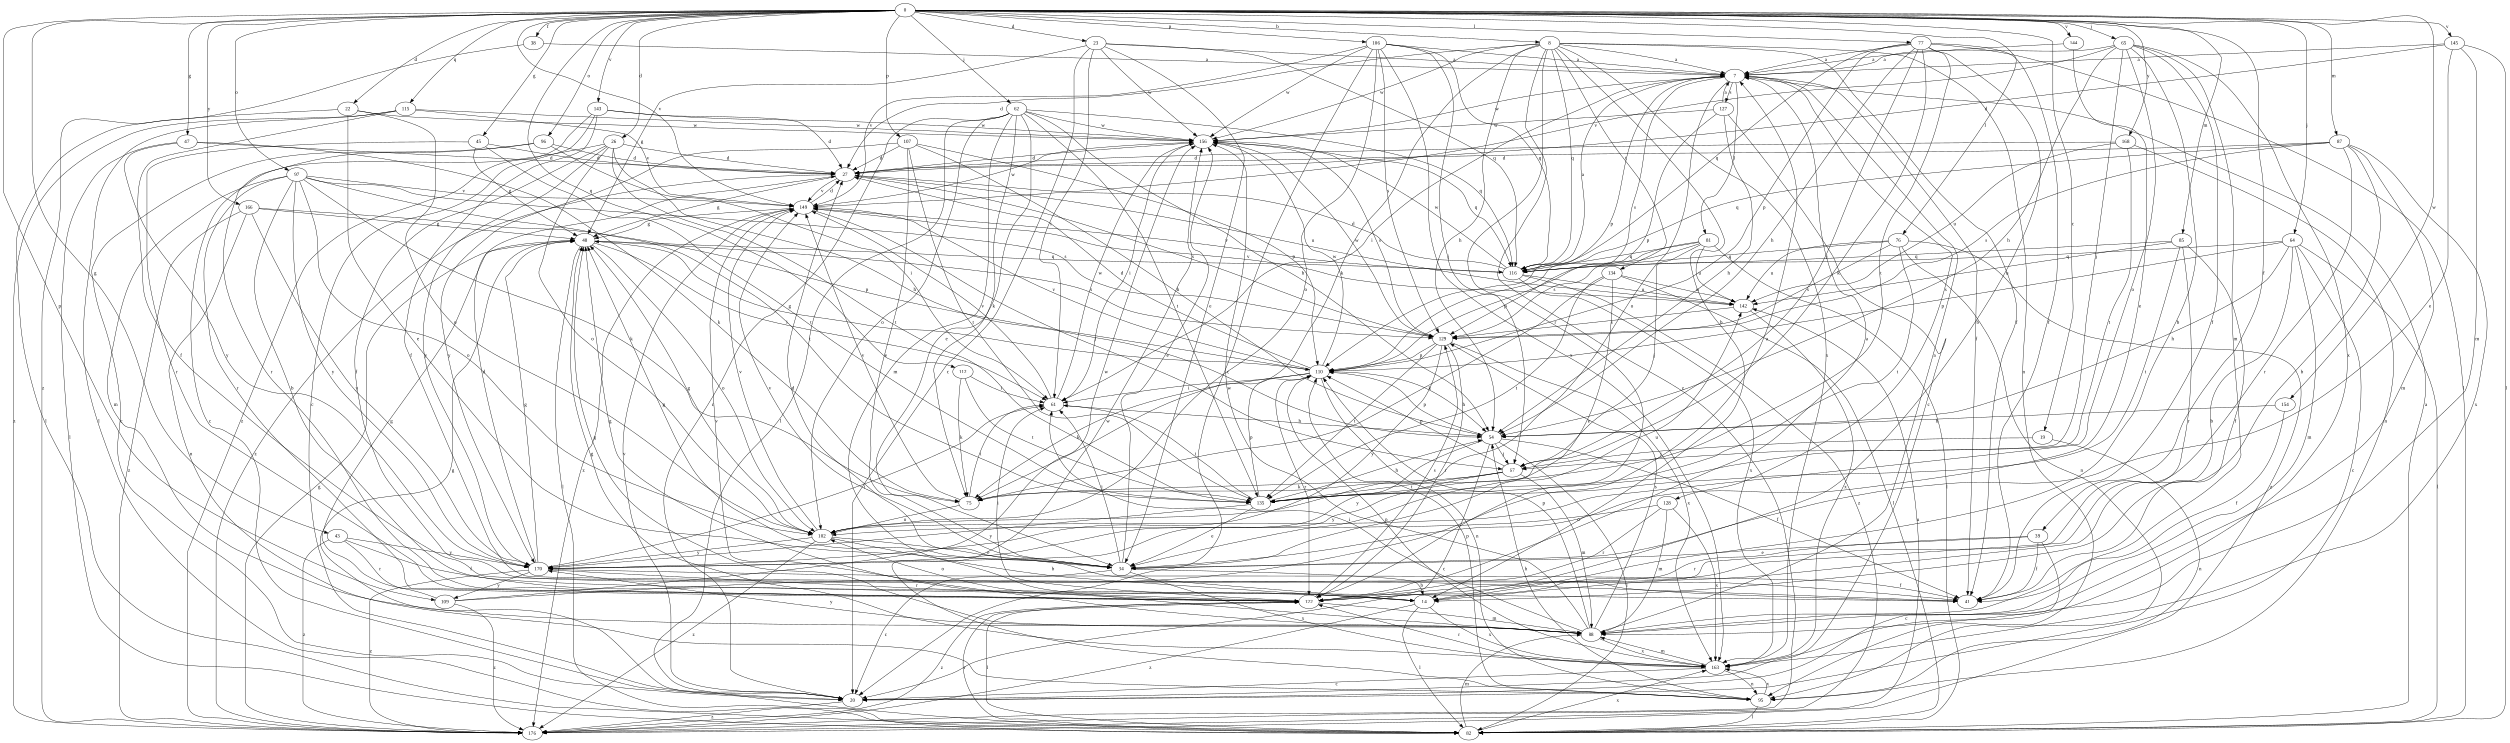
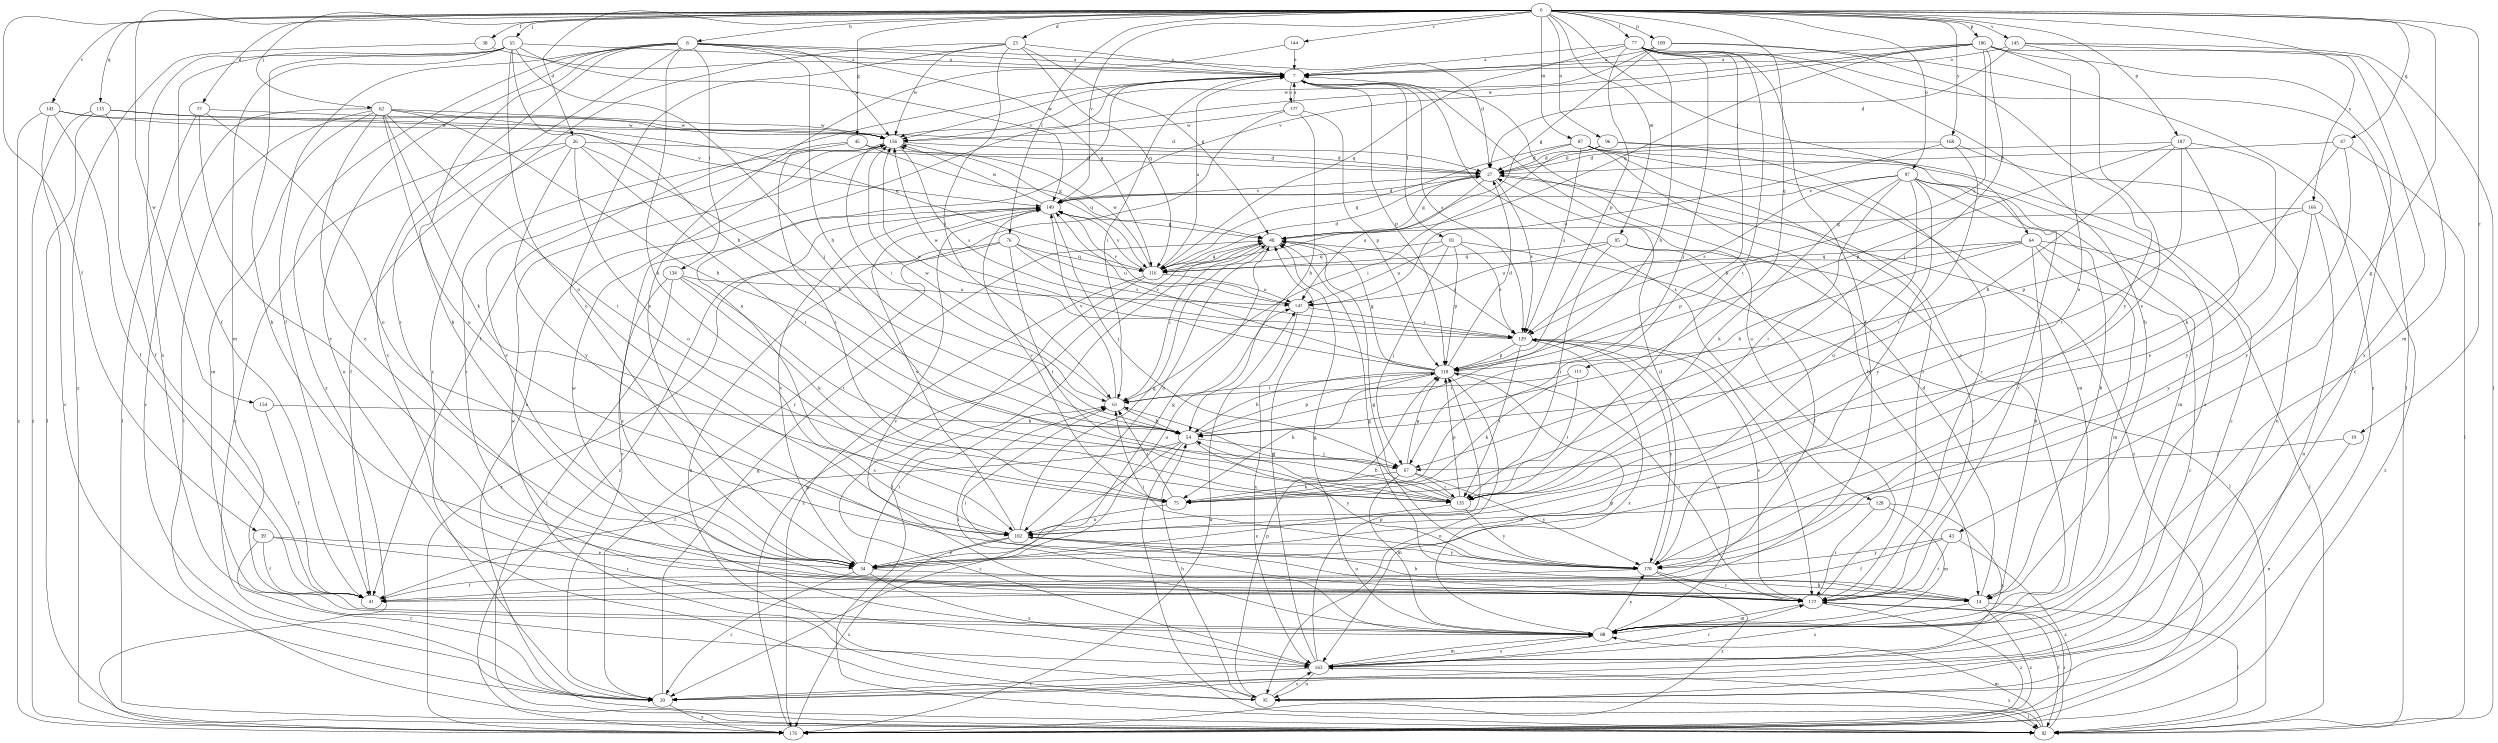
  strict digraph {
    fontname="Liberation Serif"
    node [fontname="Liberation Serif"]
    edge [fontname="Liberation Serif"]
    0
    8
    19
    22
    23
    26
    38
    39
    43
    45
    47
    62
    64
    65
    76
    77
    85
    87
    96
    97
    106
    107
    109
    112
    115
    143
    144
    145
    149
    154
    166
    168
    7
    41
    156
    14
    27
    54
    75
    95
    116
    122
    134
    163
    176
    67
    102
    82
    34
    61
    48
    20
    135
    170
    88
    110
    129
    142
    81
    127
    128
    0 -> 8 [label=b]
    0 -> 19 [label=c]
    0 -> 22 [label=d]
    0 -> 23 [label=d]
    0 -> 26 [label=d]
    0 -> 38 [label=f]
    0 -> 39 [label=f]
    0 -> 43 [label=g]
    0 -> 45 [label=g]
    0 -> 47 [label=g]
    0 -> 62 [label=j]
    0 -> 64 [label=j]
    0 -> 65 [label=j]
    0 -> 76 [label=l]
    0 -> 77 [label=l]
    0 -> 85 [label=m]
    0 -> 87 [label=m]
    0 -> 96 [label=o]
    0 -> 97 [label=o]
    0 -> 106 [label=p]
    0 -> 107 [label=p]
    0 -> 109 [label=p]
    0 -> 112 [label=q]
    0 -> 115 [label=q]
    0 -> 143 [label=v]
    0 -> 144 [label=v]
    0 -> 145 [label=v]
    0 -> 149 [label=v]
    0 -> 154 [label=w]
    0 -> 166 [label=y]
    0 -> 168 [label=y]
    8 -> 7 [label=a]
    8 -> 41 [label=f]
    8 -> 156 [label=w]
    8 -> 14 [label=b]
    8 -> 27 [label=d]
    8 -> 54 [label=h]
    8 -> 75 [label=k]
    8 -> 95 [label=n]
    8 -> 116 [label=q]
    8 -> 122 [label=r]
    8 -> 134 [label=t]
    8 -> 163 [label=x]
    8 -> 176 [label=z]
    19 -> 95 [label=n]
    19 -> 67 [label=j]
    22 -> 156 [label=w]
    22 -> 102 [label=o]
    22 -> 82 [label=l]
    22 -> 34 [label=e]
    23 -> 7 [label=a]
    23 -> 156 [label=w]
    23 -> 116 [label=q]
    23 -> 34 [label=e]
    23 -> 61 [label=i]
    23 -> 48 [label=g]
    23 -> 20 [label=c]
    26 -> 41 [label=f]
    26 -> 27 [label=d]
    26 -> 54 [label=h]
    26 -> 102 [label=o]
    26 -> 20 [label=c]
    26 -> 135 [label=t]
    26 -> 170 [label=y]
    38 -> 7 [label=a]
    38 -> 176 [label=z]
    39 -> 41 [label=f]
    39 -> 122 [label=r]
    39 -> 34 [label=e]
    39 -> 20 [label=c]
    43 -> 41 [label=f]
    43 -> 122 [label=r]
    43 -> 176 [label=z]
    43 -> 170 [label=y]
    45 -> 27 [label=d]
    45 -> 122 [label=r]
    45 -> 48 [label=g]
    45 -> 135 [label=t]
    47 -> 27 [label=d]
    47 -> 75 [label=k]
    47 -> 82 [label=l]
    47 -> 170 [label=y]
    62 -> 156 [label=w]
    62 -> 54 [label=h]
    62 -> 75 [label=k]
    62 -> 116 [label=q]
    62 -> 102 [label=o]
    62 -> 82 [label=l]
    62 -> 34 [label=e]
    62 -> 20 [label=c]
    62 -> 135 [label=t]
    62 -> 88 [label=m]
    64 -> 14 [label=b]
    64 -> 54 [label=h]
    64 -> 116 [label=q]
    64 -> 82 [label=l]
    64 -> 20 [label=c]
    64 -> 88 [label=m]
    64 -> 110 [label=p]
    65 -> 149 [label=v]
    65 -> 7 [label=a]
    65 -> 41 [label=f]
    65 -> 14 [label=b]
    65 -> 54 [label=h]
    65 -> 163 [label=x]
    65 -> 67 [label=j]
    65 -> 102 [label=o]
    65 -> 88 [label=m]
    76 -> 95 [label=n]
    76 -> 116 [label=q]
    76 -> 176 [label=z]
    76 -> 135 [label=t]
    76 -> 129 [label=s]
    76 -> 142 [label=u]
    77 -> 7 [label=a]
    77 -> 41 [label=f]
    77 -> 14 [label=b]
    77 -> 54 [label=h]
    77 -> 75 [label=k]
    77 -> 116 [label=q]
    77 -> 67 [label=j]
    77 -> 82 [label=l]
    77 -> 135 [label=t]
    77 -> 110 [label=p]
    85 -> 41 [label=f]
    85 -> 116 [label=q]
    85 -> 122 [label=r]
    85 -> 135 [label=t]
    85 -> 142 [label=u]
    87 -> 14 [label=b]
    87 -> 27 [label=d]
    87 -> 116 [label=q]
    87 -> 122 [label=r]
    87 -> 163 [label=x]
    87 -> 88 [label=m]
    87 -> 129 [label=s]
    96 -> 27 [label=d]
    96 -> 122 [label=r]
    96 -> 61 [label=i]
    96 -> 20 [label=c]
    97 -> 149 [label=v]
    97 -> 14 [label=b]
    97 -> 75 [label=k]
    97 -> 122 [label=r]
    97 -> 102 [label=o]
    97 -> 135 [label=t]
    97 -> 170 [label=y]
    97 -> 88 [label=m]
    97 -> 129 [label=s]
    106 -> 149 [label=v]
    106 -> 7 [label=a]
    106 -> 156 [label=w]
    106 -> 116 [label=q]
    106 -> 163 [label=x]
    106 -> 67 [label=j]
    106 -> 102 [label=o]
    106 -> 20 [label=c]
    106 -> 129 [label=s]
    107 -> 27 [label=d]
    107 -> 54 [label=h]
    107 -> 34 [label=e]
    107 -> 135 [label=t]
    107 -> 170 [label=y]
    107 -> 110 [label=p]
    109 -> 7 [label=a]
    109 -> 156 [label=w]
    109 -> 176 [label=z]
    109 -> 48 [label=g]
-   170 -> 109 [label=y]
+   109 -> 170 [label=y]
    112 -> 75 [label=k]
    112 -> 61 [label=i]
    112 -> 135 [label=t]
    115 -> 149 [label=v]
    115 -> 41 [label=f]
    115 -> 156 [label=w]
    115 -> 176 [label=z]
    115 -> 82 [label=l]
    143 -> 41 [label=f]
    143 -> 156 [label=w]
    143 -> 27 [label=d]
    143 -> 176 [label=z]
    143 -> 20 [label=c]
    144 -> 7 [label=a]
    144 -> 34 [label=e]
    145 -> 7 [label=a]
    145 -> 27 [label=d]
    145 -> 82 [label=l]
    145 -> 34 [label=e]
    145 -> 88 [label=m]
    149 -> 156 [label=w]
    149 -> 27 [label=d]
    149 -> 176 [label=z]
    149 -> 67 [label=j]
    149 -> 48 [label=g]
    154 -> 41 [label=f]
    154 -> 54 [label=h]
    166 -> 95 [label=n]
    166 -> 176 [label=z]
    166 -> 48 [label=g]
    166 -> 170 [label=y]
    166 -> 110 [label=p]
    168 -> 27 [label=d]
    168 -> 95 [label=n]
    168 -> 135 [label=t]
    168 -> 142 [label=u]
    7 -> 41 [label=f]
    7 -> 156 [label=w]
    7 -> 102 [label=o]
    7 -> 61 [label=i]
    7 -> 110 [label=p]
    7 -> 129 [label=s]
    7 -> 81 [label=l]
    7 -> 127 [label=s]
    7 -> 128 [label=s]
    156 -> 27 [label=d]
    156 -> 116 [label=q]
-   34 -> 156 [label=e]
+   156 -> 34 [label=e]
    156 -> 61 [label=i]
    156 -> 129 [label=s]
    14 -> 27 [label=d]
    14 -> 163 [label=x]
    14 -> 176 [label=z]
    14 -> 82 [label=l]
    14 -> 48 [label=g]
    27 -> 149 [label=v]
    27 -> 176 [label=z]
    27 -> 48 [label=g]
    27 -> 129 [label=s]
    27 -> 142 [label=u]
    54 -> 41 [label=f]
    54 -> 67 [label=j]
    54 -> 82 [label=l]
    54 -> 20 [label=c]
    54 -> 170 [label=y]
    54 -> 110 [label=p]
    75 -> 149 [label=v]
    75 -> 102 [label=o]
    75 -> 61 [label=i]
    95 -> 156 [label=w]
    95 -> 54 [label=h]
    95 -> 163 [label=x]
    95 -> 82 [label=l]
    95 -> 110 [label=p]
    116 -> 149 [label=v]
    116 -> 7 [label=a]
    116 -> 156 [label=w]
    116 -> 27 [label=d]
    116 -> 163 [label=x]
    116 -> 176 [label=z]
    116 -> 142 [label=u]
    122 -> 7 [label=a]
    122 -> 176 [label=z]
    122 -> 102 [label=o]
    122 -> 82 [label=l]
    122 -> 61 [label=i]
    122 -> 88 [label=m]
    122 -> 129 [label=s]
    134 -> 75 [label=k]
    134 -> 82 [label=l]
    134 -> 34 [label=e]
    134 -> 135 [label=t]
    134 -> 142 [label=u]
    163 -> 95 [label=n]
    163 -> 122 [label=r]
    163 -> 48 [label=g]
    163 -> 20 [label=c]
    163 -> 88 [label=m]
    163 -> 110 [label=p]
    176 -> 48 [label=g]
    176 -> 142 [label=u]
    67 -> 75 [label=k]
    67 -> 135 [label=t]
    67 -> 170 [label=y]
    67 -> 88 [label=m]
    67 -> 110 [label=p]
    102 -> 149 [label=v]
    102 -> 14 [label=b]
    102 -> 176 [label=z]
    102 -> 34 [label=e]
    102 -> 48 [label=g]
    102 -> 170 [label=y]
    82 -> 7 [label=a]
    82 -> 122 [label=r]
    82 -> 163 [label=x]
    82 -> 88 [label=m]
    34 -> 149 [label=v]
    34 -> 14 [label=b]
    34 -> 163 [label=x]
    34 -> 61 [label=i]
    34 -> 48 [label=g]
    34 -> 20 [label=c]
    34 -> 142 [label=u]
    61 -> 149 [label=v]
    61 -> 156 [label=w]
    61 -> 54 [label=h]
    48 -> 116 [label=q]
    48 -> 102 [label=o]
    48 -> 82 [label=l]
    48 -> 61 [label=i]
    48 -> 129 [label=s]
    20 -> 149 [label=v]
    20 -> 176 [label=z]
    20 -> 48 [label=g]
    135 -> 54 [label=h]
    135 -> 34 [label=e]
    135 -> 61 [label=i]
    135 -> 170 [label=y]
    135 -> 110 [label=p]
    170 -> 41 [label=f]
    170 -> 27 [label=d]
    170 -> 122 [label=r]
    170 -> 176 [label=z]
    170 -> 61 [label=i]
    170 -> 48 [label=g]
    88 -> 149 [label=v]
    88 -> 7 [label=a]
    88 -> 156 [label=w]
    88 -> 163 [label=x]
    88 -> 61 [label=i]
    88 -> 48 [label=g]
    88 -> 170 [label=y]
    88 -> 110 [label=p]
    88 -> 129 [label=s]
    110 -> 149 [label=v]
    110 -> 156 [label=w]
    110 -> 27 [label=d]
    110 -> 54 [label=h]
    110 -> 75 [label=k]
    110 -> 95 [label=n]
    110 -> 122 [label=r]
    110 -> 61 [label=i]
    110 -> 48 [label=g]
    129 -> 156 [label=w]
    129 -> 122 [label=r]
    129 -> 163 [label=x]
    129 -> 135 [label=t]
    129 -> 170 [label=y]
    129 -> 110 [label=p]
    142 -> 149 [label=v]
    142 -> 163 [label=x]
    142 -> 129 [label=s]
    81 -> 116 [label=q]
    81 -> 67 [label=j]
    81 -> 82 [label=l]
    81 -> 110 [label=p]
    81 -> 129 [label=s]
    81 -> 142 [label=u]
    127 -> 7 [label=a]
    127 -> 156 [label=w]
    127 -> 54 [label=h]
    127 -> 20 [label=c]
    127 -> 110 [label=p]
    128 -> 122 [label=r]
    128 -> 163 [label=x]
    128 -> 102 [label=o]
    128 -> 88 [label=m]
  }
